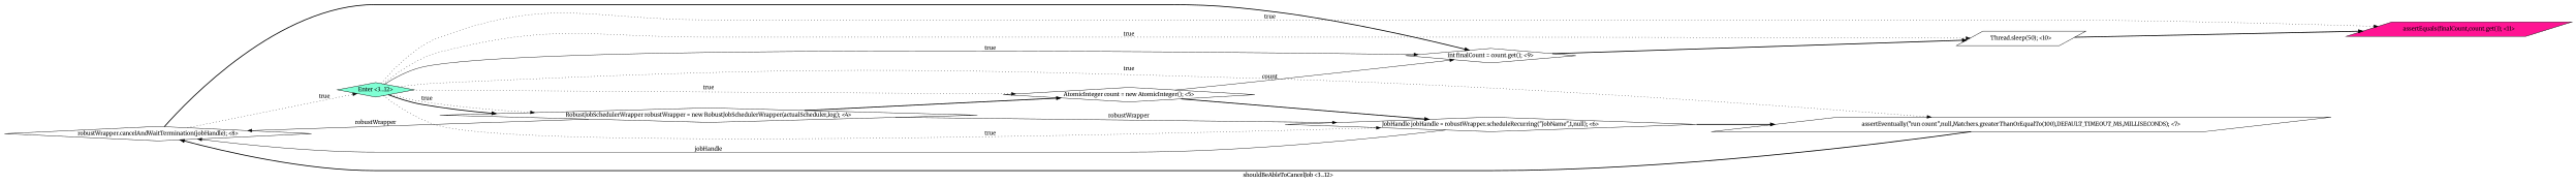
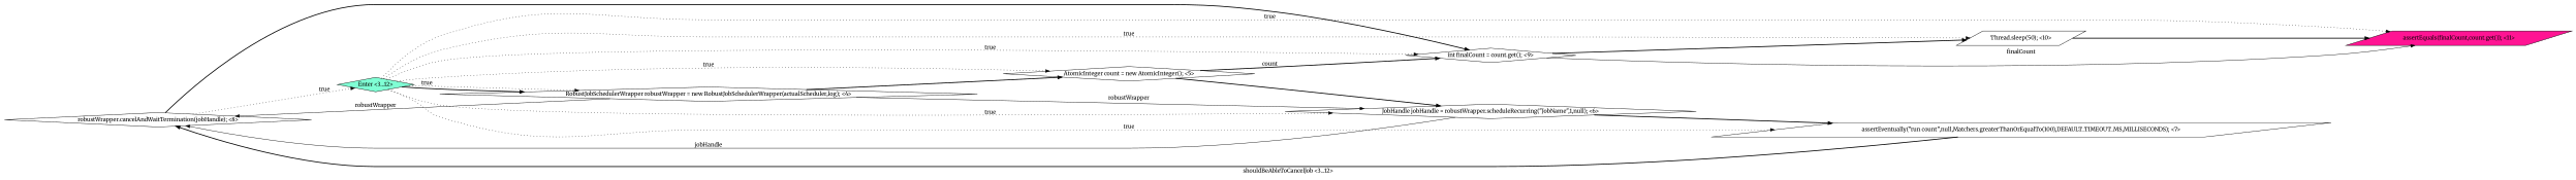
  digraph {
    fontname=Merriweather
    label="shouldBeAbleToCancelJob <3...12>"
    rankdir=LR
    node [fillcolor=white fontname=Merriweather shape=diamond style=filled]
    edge [fontname=Merriweather style=bold]
    n1 [fillcolor=deeppink label="assertEquals(finalCount,count.get()); <11>" shape=parallelogram]
    n2 [label="Thread.sleep(50); <10>" shape=parallelogram]
    n3 [label="robustWrapper.cancelAndWaitTermination(jobHandle); <8>"]
    n4 [label="int finalCount = count.get(); <9>"]
    n5 [fillcolor=aquamarine label="Enter <3...12>"]
    n6 [label="RobustJobSchedulerWrapper robustWrapper = new RobustJobSchedulerWrapper(actualScheduler,log); <4>"]
    n7 [label="assertEventually(\"run count\",null,Matchers.greaterThanOrEqualTo(100),DEFAULT_TIMEOUT_MS,MILLISECONDS); <7>" shape=parallelogram]
    n8 [label="JobHandle jobHandle = robustWrapper.scheduleRecurring(\"JobName\",1,null); <6>"]
    n9 [label="AtomicInteger count = new AtomicInteger(); <5>"]
    n2 -> n1
    n3 -> n4
    n3 -> n5 [label=true style=dotted]
+   n4 -> n1 [label=finalCount style=solid]
    n4 -> n2
    n5 -> n1 [label=true style=dotted]
    n5 -> n2 [label=true style=dotted]
-   n5 -> n4 [label=true style=solid]
+   n5 -> n4 [label=true style=dotted]
    n5 -> n6 [label=true style=dotted]
    n5 -> n6
    n5 -> n7 [label=true style=dotted]
    n5 -> n8 [label=true style=dotted]
    n5 -> n9 [label=true style=dotted]
    n6 -> n3 [label=robustWrapper style=solid]
    n6 -> n8 [label=robustWrapper style=solid]
    n6 -> n9
    n7 -> n3
    n8 -> n3 [label=jobHandle style=solid]
    n8 -> n7
-   n9 -> n4 [label=count style=solid]
+   n9 -> n4 [label=count]
    n9 -> n8
  }
